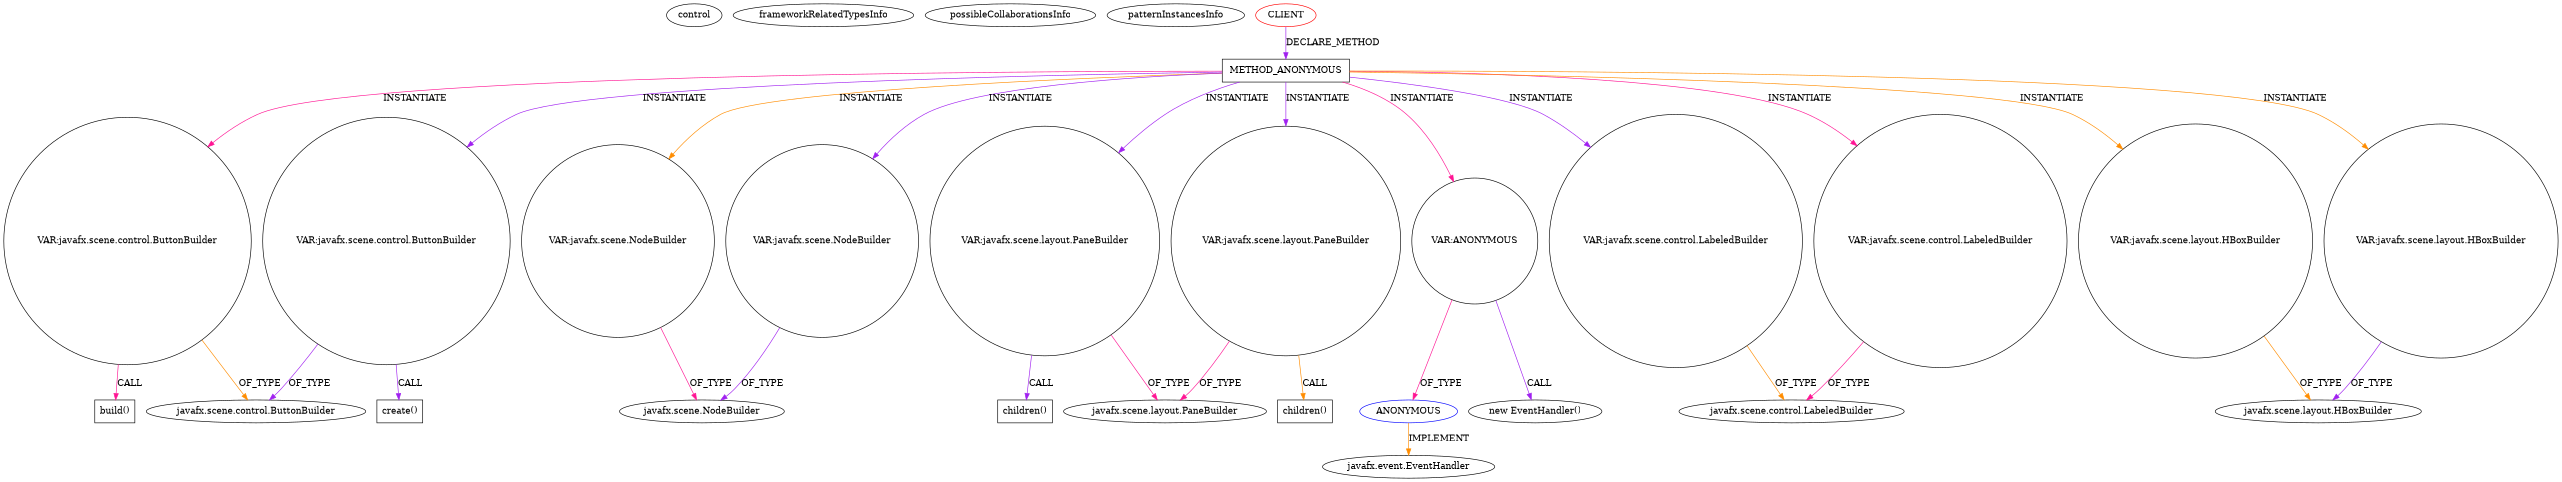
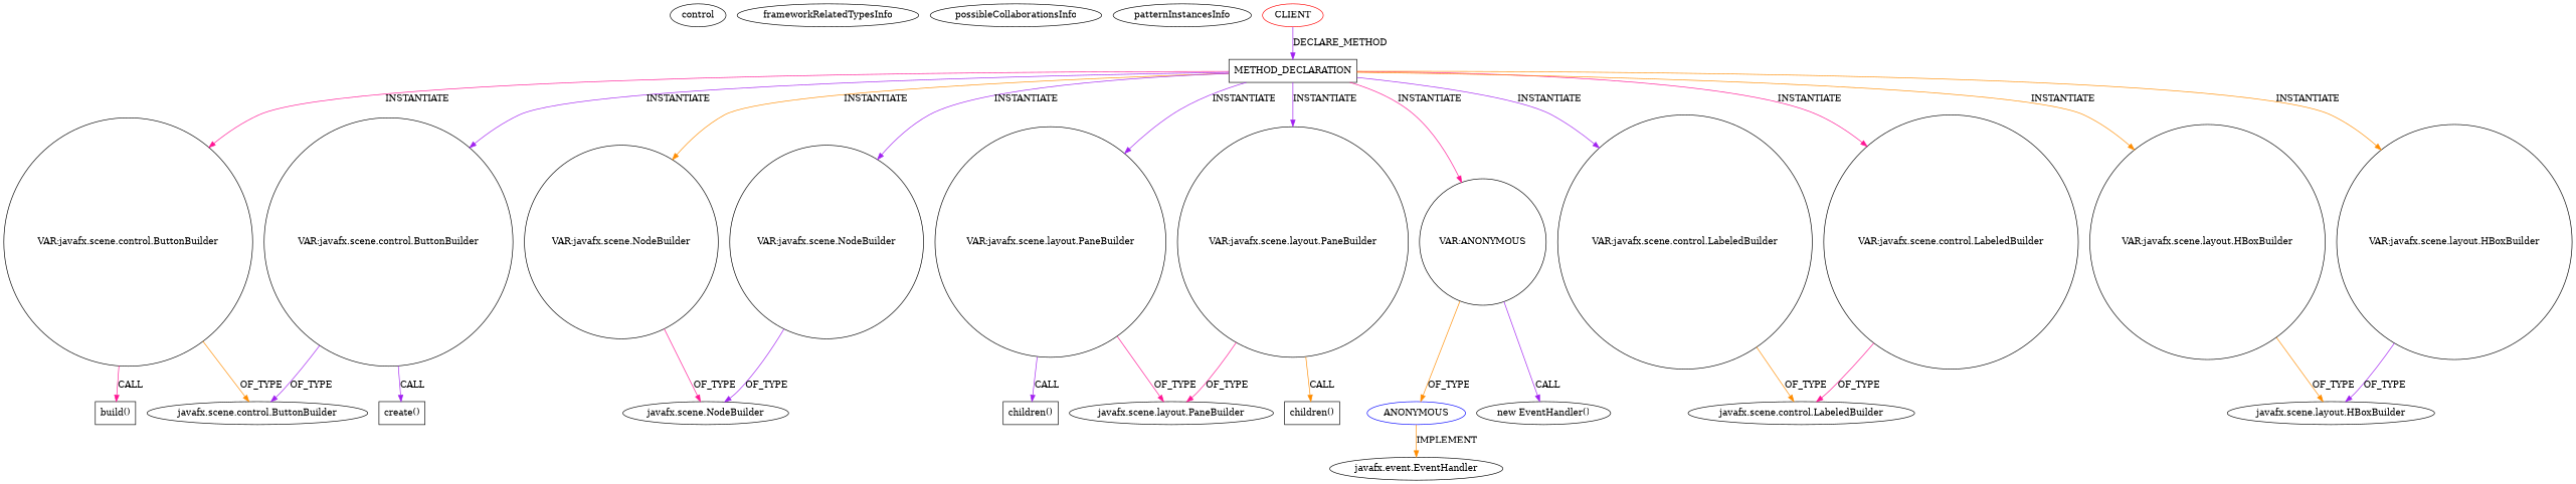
  digraph {
    node [isFrameworkType=false vertexType=VARIABLE_EXPRESION]
    edge [color=purple]
    n1 [category=pattern graphId=3563 isAnonymous=false label=control possibleRelation=false isFrameworkType="" vertexType=""]
    frameworkRelatedTypesInfo [isFrameworkType="" vertexType=""]
    possibleCollaborationsInfo [isFrameworkType="" vertexType=""]
    patternInstancesInfo [0="yorlov-VirtualPointer~/yorlov-VirtualPointer/VirtualPointer-master/src/com/blogspot/captain1653/options/OptionsStage.java~OptionsStage~4889" 1="SaiPradeepDandem-javafx2-gradient-builder~/SaiPradeepDandem-javafx2-gradient-builder/javafx2-gradient-builder-master/src/main/java/com/javafx/gradientbuilder/application/AbstractSettingsLayout.java~AbstractSettingsLayout~1175" isFrameworkType="" vertexType=""]
    n5 [label="javafx.scene.control.ButtonBuilder" vertexType=FRAMEWORK_CLASS_TYPE]
    n6 [label="VAR:javafx.scene.control.ButtonBuilder" shape=circle]
    n7 [label="build()" shape=box vertexType=INSIDE_CALL]
-   n8 [label=METHOD_ANONYMOUS shape=box vertexType=CLIENT_METHOD_DECLARATION]
+   n8 [label=METHOD_DECLARATION shape=box vertexType=CLIENT_METHOD_DECLARATION]
    n9 [label="VAR:javafx.scene.NodeBuilder" shape=circle]
    n10 [label="VAR:javafx.scene.NodeBuilder" shape=circle]
    n11 [label="VAR:javafx.scene.layout.PaneBuilder" shape=circle]
    n12 [label="VAR:javafx.scene.layout.PaneBuilder" shape=circle]
    n13 [label="VAR:ANONYMOUS" shape=circle]
    n14 [label="VAR:javafx.scene.control.LabeledBuilder" shape=circle]
    n15 [label="VAR:javafx.scene.control.LabeledBuilder" shape=circle]
    n16 [label="VAR:javafx.scene.control.ButtonBuilder" shape=circle]
    n17 [label="VAR:javafx.scene.layout.HBoxBuilder" shape=circle]
    n18 [label="VAR:javafx.scene.layout.HBoxBuilder" shape=circle]
    n19 [label="javafx.scene.NodeBuilder" vertexType=FRAMEWORK_CLASS_TYPE]
    n20 [label="children()" shape=box vertexType=INSIDE_CALL]
    n21 [label="javafx.scene.layout.PaneBuilder" vertexType=FRAMEWORK_CLASS_TYPE]
    n22 [label="children()" shape=box vertexType=INSIDE_CALL]
    n23 [color=blue label=ANONYMOUS vertexType=REFERENCE_ANONYMOUS_DECLARATION]
    n24 [label="new EventHandler()" vertexType=CONSTRUCTOR_CALL]
    n25 [label="javafx.scene.control.LabeledBuilder" vertexType=FRAMEWORK_CLASS_TYPE]
    n26 [label="create()" shape=box vertexType=INSIDE_CALL]
    n27 [label="javafx.scene.layout.HBoxBuilder" vertexType=FRAMEWORK_CLASS_TYPE]
    n28 [color=red label=CLIENT vertexType=ROOT_CLIENT_CLASS_DECLARATION]
    n29 [label="javafx.event.EventHandler" vertexType=FRAMEWORK_INTERFACE_TYPE]
    n6 -> n5 [color=darkorange label=OF_TYPE]
    n6 -> n7 [color=deeppink label=CALL]
    n8 -> n6 [color=deeppink label=INSTANTIATE]
    n8 -> n9 [color=darkorange label=INSTANTIATE]
    n8 -> n10 [label=INSTANTIATE]
    n8 -> n11 [label=INSTANTIATE]
    n8 -> n12 [label=INSTANTIATE]
    n8 -> n13 [color=deeppink label=INSTANTIATE]
    n8 -> n14 [label=INSTANTIATE]
    n8 -> n15 [color=deeppink label=INSTANTIATE]
    n8 -> n16 [label=INSTANTIATE]
    n8 -> n17 [color=darkorange label=INSTANTIATE]
    n8 -> n18 [color=darkorange label=INSTANTIATE]
    n9 -> n19 [color=deeppink label=OF_TYPE]
    n10 -> n19 [label=OF_TYPE]
    n11 -> n20 [label=CALL]
    n11 -> n21 [color=deeppink label=OF_TYPE]
    n12 -> n21 [color=deeppink label=OF_TYPE]
    n12 -> n22 [color=darkorange label=CALL]
-   n13 -> n23 [color=deeppink label=OF_TYPE]
+   n13 -> n23 [color=darkorange label=OF_TYPE]
    n13 -> n24 [label=CALL]
    n14 -> n25 [color=darkorange label=OF_TYPE]
    n15 -> n25 [color=deeppink label=OF_TYPE]
    n16 -> n5 [label=OF_TYPE]
    n16 -> n26 [label=CALL]
    n17 -> n27 [color=darkorange label=OF_TYPE]
    n18 -> n27 [label=OF_TYPE]
    n23 -> n29 [color=darkorange label=IMPLEMENT]
    n28 -> n8 [label=DECLARE_METHOD]
  }
